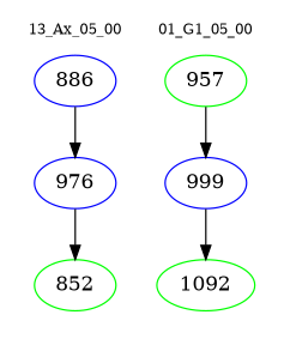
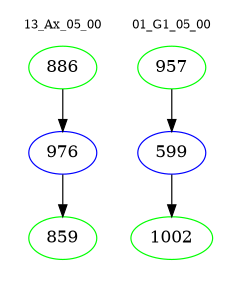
  digraph {
    node [color=green]
    edge [color=black]
-   n1 [color=blue label=886]
+   n1 [label=886]
    n2 [color=blue label=976]
-   n3 [label=852]
+   n3 [label=859]
    n4 [label=957]
-   n5 [color=blue label=999]
-   n6 [label=1092]
+   n5 [color=blue label=599]
+   n6 [label=1002]
    subgraph cluster_1 {
      color=white
      fontsize=10
      label="13_Ax_05_00"
      n1
      n2
      n3
    }
    subgraph cluster_2 {
      color=white
      fontsize=10
      label="01_G1_05_00"
      n4
      n5
      n6
    }
    n1 -> n2
    n2 -> n3
    n4 -> n5
    n5 -> n6
  }
